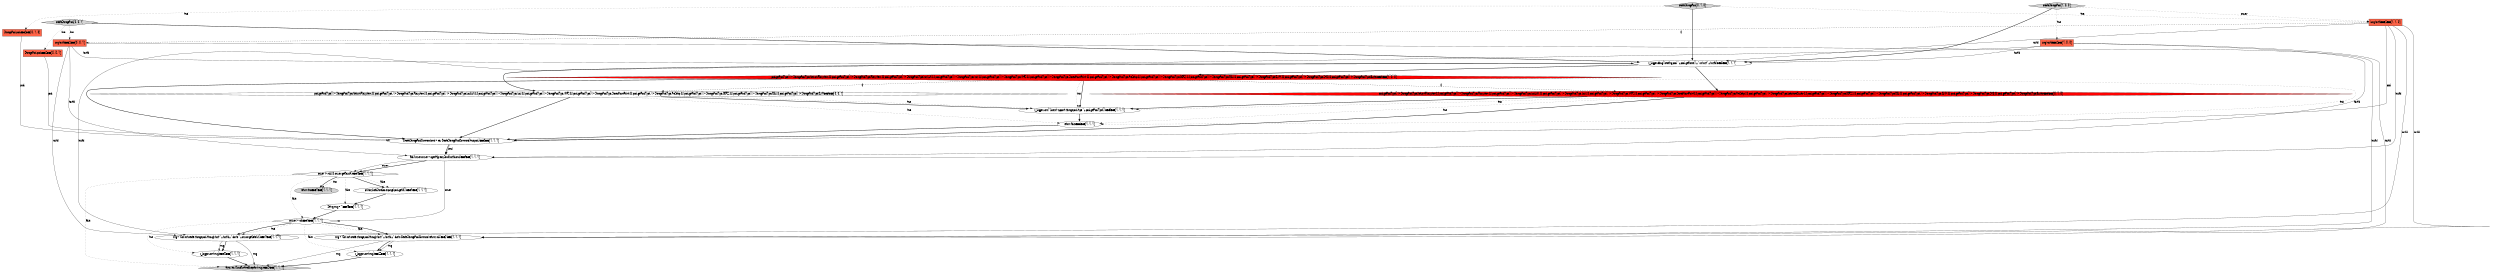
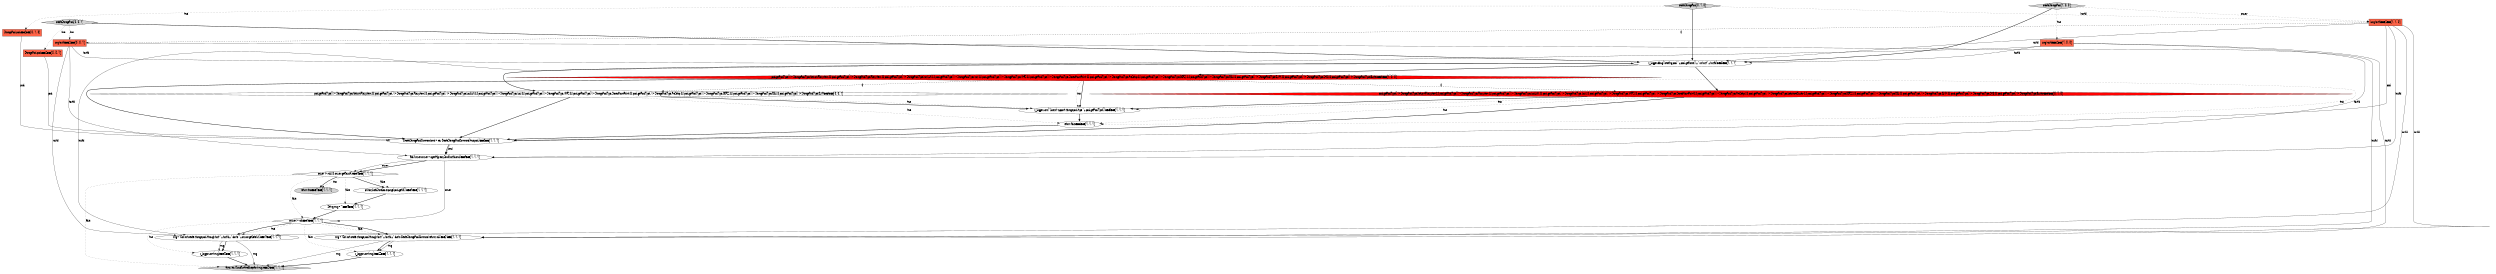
  digraph {
    fontname="Patrick Hand"
    node [fillcolor=white fontname="Patrick Hand" shape=ellipse style=filled]
    edge [fontname="Patrick Hand" style=bold]
    n1 [fillcolor=tomato label="long hostId@@@2@@@['0', '0', '1']" shape=box]
    n2 [label="msg = \"Can not create storage pool through host \" + hostId + \" due to \" + answer.getDetails()@@@17@@@['1', '1', '1']"]
    n3 [label="s_logger.debug(\"creating pool \" + pool.getName() + \" on host \" + hostId)@@@3@@@['1', '1', '1']"]
    n4 [label="final Answer answer = agentMgr.easySend(hostId,cmd)@@@9@@@['1', '1', '1']"]
    n5 [label="msg = \"Can not create storage pool through host \" + hostId + \" due to CreateStoragePoolCommand returns null\"@@@21@@@['1', '1', '1']"]
    n6 [fillcolor=lightgray label="throw new CloudRuntimeException(msg)@@@24@@@['1', '1', '1']" shape=diamond]
    n7 [label="s_logger.warn(msg)@@@18@@@['1', '1', '1']"]
    n8 [fillcolor=red label="pool.getPoolType() != StoragePoolType.NetworkFilesystem && pool.getPoolType() != StoragePoolType.Filesystem && pool.getPoolType() != StoragePoolType.IscsiLUN && pool.getPoolType() != StoragePoolType.Iscsi && pool.getPoolType() != StoragePoolType.VMFS && pool.getPoolType() != StoragePoolType.SharedMountPoint && pool.getPoolType() != StoragePoolType.PreSetup && pool.getPoolType() != StoragePoolType.DatastoreCluster && pool.getPoolType() != StoragePoolType.OCFS2 && pool.getPoolType() != StoragePoolType.RBD && pool.getPoolType() != StoragePoolType.CLVM && pool.getPoolType() != StoragePoolType.SMB && pool.getPoolType() != StoragePoolType.Gluster@@@4@@@['0', '1', '0']" shape=diamond]
    n9 [label="pool.getPoolType() != StoragePoolType.NetworkFilesystem && pool.getPoolType() != StoragePoolType.Filesystem && pool.getPoolType() != StoragePoolType.IscsiLUN && pool.getPoolType() != StoragePoolType.Iscsi && pool.getPoolType() != StoragePoolType.VMFS && pool.getPoolType() != StoragePoolType.SharedMountPoint && pool.getPoolType() != StoragePoolType.PreSetup && pool.getPoolType() != StoragePoolType.OCFS2 && pool.getPoolType() != StoragePoolType.RBD && pool.getPoolType() != StoragePoolType.CLVM@@@4@@@['0', '0', '1']" shape=diamond]
    n10 [fillcolor=red label="pool.getPoolType() != StoragePoolType.NetworkFilesystem && pool.getPoolType() != StoragePoolType.Filesystem && pool.getPoolType() != StoragePoolType.IscsiLUN && pool.getPoolType() != StoragePoolType.Iscsi && pool.getPoolType() != StoragePoolType.VMFS && pool.getPoolType() != StoragePoolType.SharedMountPoint && pool.getPoolType() != StoragePoolType.PreSetup && pool.getPoolType() != StoragePoolType.OCFS2 && pool.getPoolType() != StoragePoolType.RBD && pool.getPoolType() != StoragePoolType.CLVM && pool.getPoolType() != StoragePoolType.SMB && pool.getPoolType() != StoragePoolType.Gluster@@@4@@@['1', '0', '0']" shape=diamond]
    n11 [label="answer != null && answer.getResult()@@@10@@@['1', '1', '1']" shape=diamond]
    n12 [label="answer != null@@@16@@@['1', '1', '1']" shape=diamond]
    n13 [label="s_logger.warn(msg)@@@22@@@['1', '1', '1']"]
    n14 [fillcolor=lightgray label="return true@@@11@@@['1', '1', '1']"]
    n15 [label="primaryDataStoreDao.expunge(pool.getId())@@@14@@@['1', '1', '1']"]
    n16 [label="String msg = \"\"@@@15@@@['1', '1', '1']"]
    n17 [label="s_logger.warn(\" Doesn't support storage pool type \" + pool.getPoolType())@@@5@@@['1', '1', '1']"]
    n18 [label="return false@@@6@@@['1', '1', '1']"]
    n19 [label="CreateStoragePoolCommand cmd = new CreateStoragePoolCommand(true,pool)@@@8@@@['1', '1', '1']"]
    n20 [fillcolor=tomato label="StoragePool pool@@@2@@@['0', '0', '1']" shape=box]
    n21 [fillcolor=tomato label="long hostId@@@2@@@['1', '1', '0']" shape=box]
    n22 [fillcolor=lightgray label="createStoragePool['0', '1', '0']" shape=diamond]
    n23 [fillcolor=tomato label="StoragePool pool@@@2@@@['0', '1', '0']" shape=box]
    n24 [fillcolor=lightgray label="createStoragePool['0', '0', '1']" shape=diamond]
    n25 [fillcolor=tomato label="long hostId@@@2@@@['1', '0', '0']" shape=box]
    n26 [fillcolor=lightgray label="createStoragePool['1', '0', '0']" shape=diamond]
    n1 -> n2 [label=hostId style=solid]
    n1 -> n3 [label=hostId style=solid]
    n1 -> n4 [label=hostId style=solid]
    n1 -> n5 [label=hostId style=solid]
    n2 -> n6 [label=msg style=solid]
    n2 -> n7 [label=msg style=solid]
    n2 -> n7
    n3 -> n8
    n3 -> n9
    n3 -> n10
    n4 -> n11
    n4 -> n11 [label=answer style=solid]
    n4 -> n12 [label=answer style=solid]
    n5 -> n6 [label=msg style=solid]
    n5 -> n13 [label=msg style=solid]
    n5 -> n13
    n7 -> n6
    n8 -> n17 [label=true style=dotted]
    n8 -> n17
    n8 -> n18 [label=true style=dotted]
    n8 -> n19
    n9 -> n17
    n9 -> n17 [label=true style=dotted]
    n9 -> n18 [label=true style=dotted]
    n9 -> n19
    n10 -> n8 [label=0 style=dashed]
    n10 -> n9 [label=0 style=dashed]
    n10 -> n17
    n10 -> n17 [label=true style=dotted]
    n10 -> n18 [label=true style=dotted]
    n10 -> n19
    n11 -> n6 [label=false style=dotted]
    n11 -> n12 [label=false style=dotted]
    n11 -> n14 [label=true style=dotted]
    n11 -> n14
    n11 -> n15 [label=false style=dotted]
    n11 -> n15
    n11 -> n16 [label=false style=dotted]
    n12 -> n2
    n12 -> n2 [label=true style=dotted]
    n12 -> n5 [label=false style=dotted]
    n12 -> n5
    n12 -> n7 [label=true style=dotted]
    n12 -> n13 [label=false style=dotted]
    n13 -> n6
    n15 -> n16
    n16 -> n12
    n17 -> n18
    n18 -> n19
    n19 -> n4 [label=cmd style=solid]
    n19 -> n4
    n20 -> n19 [label=pool style=solid]
    n21 -> n1 [label=0 style=dashed]
    n21 -> n2 [label=hostId style=solid]
    n21 -> n3 [label=hostId style=solid]
    n21 -> n4 [label=hostId style=solid]
    n21 -> n5 [label=hostId style=solid]
    n21 -> n19 [label=pool style=solid]
    n22 -> n3
-   n22 -> n21 [label=true style=dotted]
+   n22 -> n21 [label=hostId style=dotted]
    n22 -> n23 [label=true style=dotted]
    n23 -> n19 [label=pool style=solid]
    n24 -> n1 [label=true style=dotted]
    n24 -> n3
    n24 -> n20 [label=true style=dotted]
    n25 -> n2 [label=hostId style=solid]
    n25 -> n3 [label=hostId style=solid]
    n25 -> n4 [label=hostId style=solid]
    n25 -> n5 [label=hostId style=solid]
    n26 -> n3
    n26 -> n21 [label=answer style=dotted]
    n26 -> n25 [label=true style=dotted]
  }
